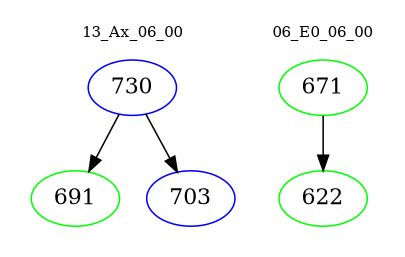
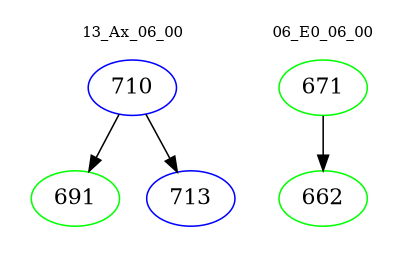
  digraph {
    node [color=green]
    edge [color=black]
-   n1 [color=blue label=730]
+   n1 [color=blue label=710]
    n2 [label=691]
-   n3 [color=blue label=703]
+   n3 [color=blue label=713]
    n4 [label=671]
-   n5 [label=622]
+   n5 [label=662]
    subgraph cluster_1 {
      color=white
      fontsize=10
      label="13_Ax_06_00"
      n1
      n2
      n3
    }
    subgraph cluster_2 {
      color=white
      fontsize=10
      label="06_E0_06_00"
      n4
      n5
    }
    n1 -> n2
    n1 -> n3
    n4 -> n5
  }
